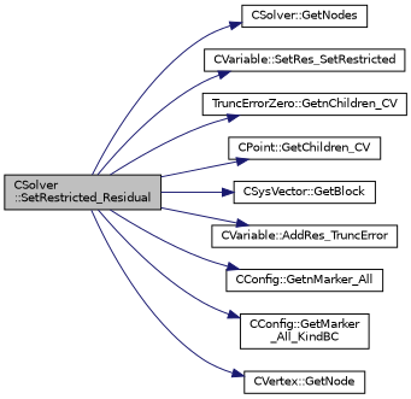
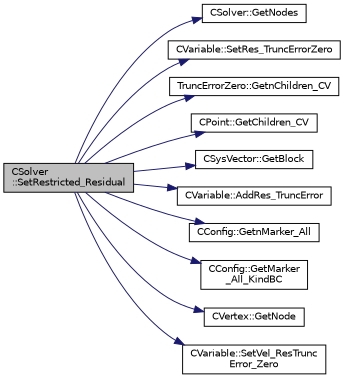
  digraph {
    rankdir=LR
    node [color=black fillcolor=white fontname=Helvetica fontsize=10 shape=record style=filled]
    edge [color=midnightblue fontname=Helvetica fontsize=10 labelfontname=Helvetica labelfontsize=10 style=solid]
    n1 [fillcolor=grey75 fontcolor=black height=0.2 label="CSolver\l::SetRestricted_Residual" width=0.4]
    n2 [height=0.2 label="CSolver::GetNodes" width=0.4]
-   n3 [height=0.2 label="CVariable::SetRes_SetRestricted" width=0.4]
+   n3 [height=0.2 label="CVariable::SetRes_TruncErrorZero" width=0.4]
    n4 [height=0.2 label="TruncErrorZero::GetnChildren_CV" width=0.4]
    n5 [height=0.2 label="CPoint::GetChildren_CV" width=0.4]
    n6 [height=0.2 label="CSysVector::GetBlock" width=0.4]
    n7 [height=0.2 label="CVariable::AddRes_TruncError" width=0.4]
    n8 [height=0.2 label="CConfig::GetnMarker_All" width=0.4]
    n9 [height=0.2 label="CConfig::GetMarker\l_All_KindBC" width=0.4]
    n10 [height=0.2 label="CVertex::GetNode" width=0.4]
+   n11 [height=0.2 label="CVariable::SetVel_ResTrunc\lError_Zero" width=0.4]
    n1 -> n2
    n1 -> n3
    n1 -> n4
    n1 -> n5
    n1 -> n6
    n1 -> n7
    n1 -> n8
    n1 -> n9
    n1 -> n10
+   n1 -> n11
  }
